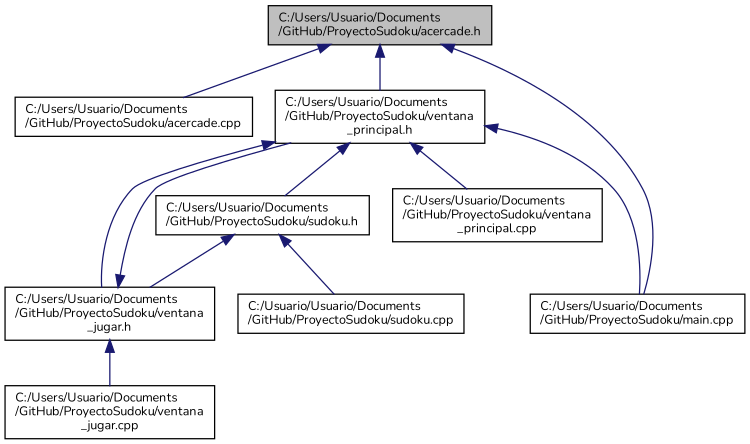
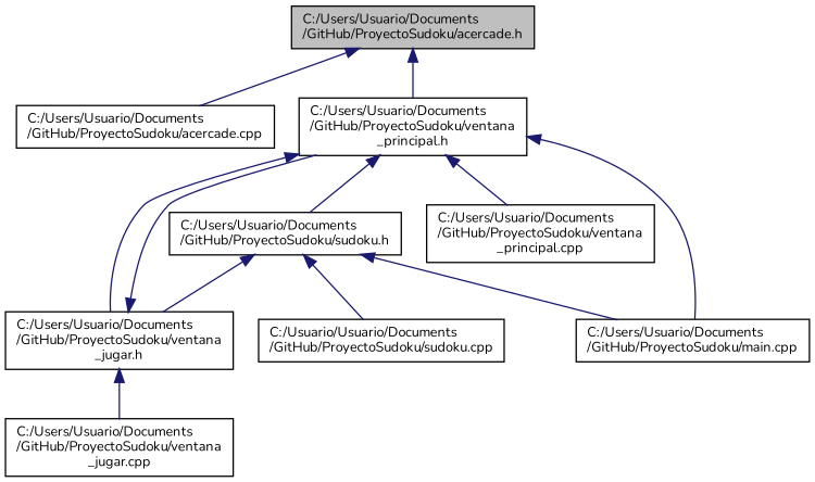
  digraph {
    fontname=Nunito
    node [color=black fillcolor=white fontname=Nunito fontsize=10 shape=record style=filled]
    edge [color=midnightblue dir=back fontname=Nunito fontsize=10 labelfontname=Helvetica labelfontsize=10 style=solid]
    n1 [fillcolor=grey75 fontcolor=black height=0.2 label="C:/Users/Usuario/Documents\l/GitHub/ProyectoSudoku/acercade.h" width=0.4]
    n2 [height=0.2 label="C:/Users/Usuario/Documents\l/GitHub/ProyectoSudoku/acercade.cpp" width=0.4]
    n3 [height=0.2 label="C:/Users/Usuario/Documents\l/GitHub/ProyectoSudoku/ventana\l_principal.h" width=0.4]
    n4 [height=0.2 label="C:/Users/Usuario/Documents\l/GitHub/ProyectoSudoku/sudoku.h" width=0.4]
    n5 [height=0.2 label="C:/Users/Usuario/Documents\l/GitHub/ProyectoSudoku/main.cpp" width=0.4]
    n6 [height=0.2 label="C:/Users/Usuario/Documents\l/GitHub/ProyectoSudoku/ventana\l_jugar.h" width=0.4]
    n7 [height=0.2 label="C:/Users/Usuario/Documents\l/GitHub/ProyectoSudoku/ventana\l_principal.cpp" width=0.4]
    n8 [height=0.2 label="C:/Usuario/Usuario/Documents\l/GitHub/ProyectoSudoku/sudoku.cpp" width=0.4]
    n9 [height=0.2 label="C:/Users/Usuario/Documents\l/GitHub/ProyectoSudoku/ventana\l_jugar.cpp" width=0.4]
    n1 -> n2
    n1 -> n3
    n3 -> n4
    n3 -> n5
    n3 -> n6
    n3 -> n7
-   n1 -> n5
+   n4 -> n5
    n4 -> n6
    n4 -> n8
    n6 -> n3
    n6 -> n9
  }
